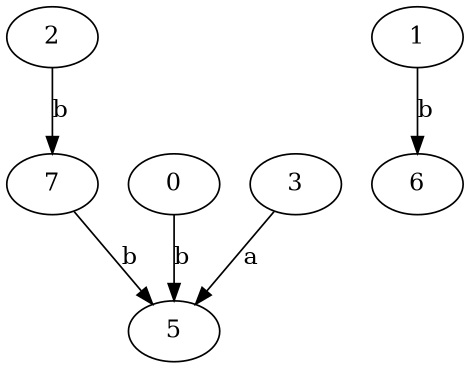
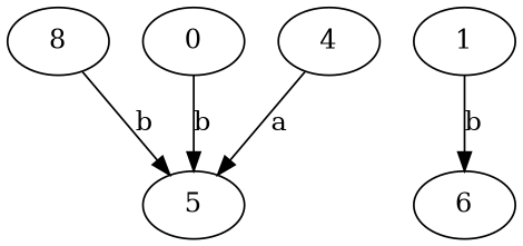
  strict digraph {
-   2
-   7
+   7 [label=8]
    5
    0
-   4 [label=3]
+   4
    1
    6
-   2 -> 7 [label=b]
    7 -> 5 [label=b]
    0 -> 5 [label=b]
    4 -> 5 [label=a]
    1 -> 6 [label=b]
  }
